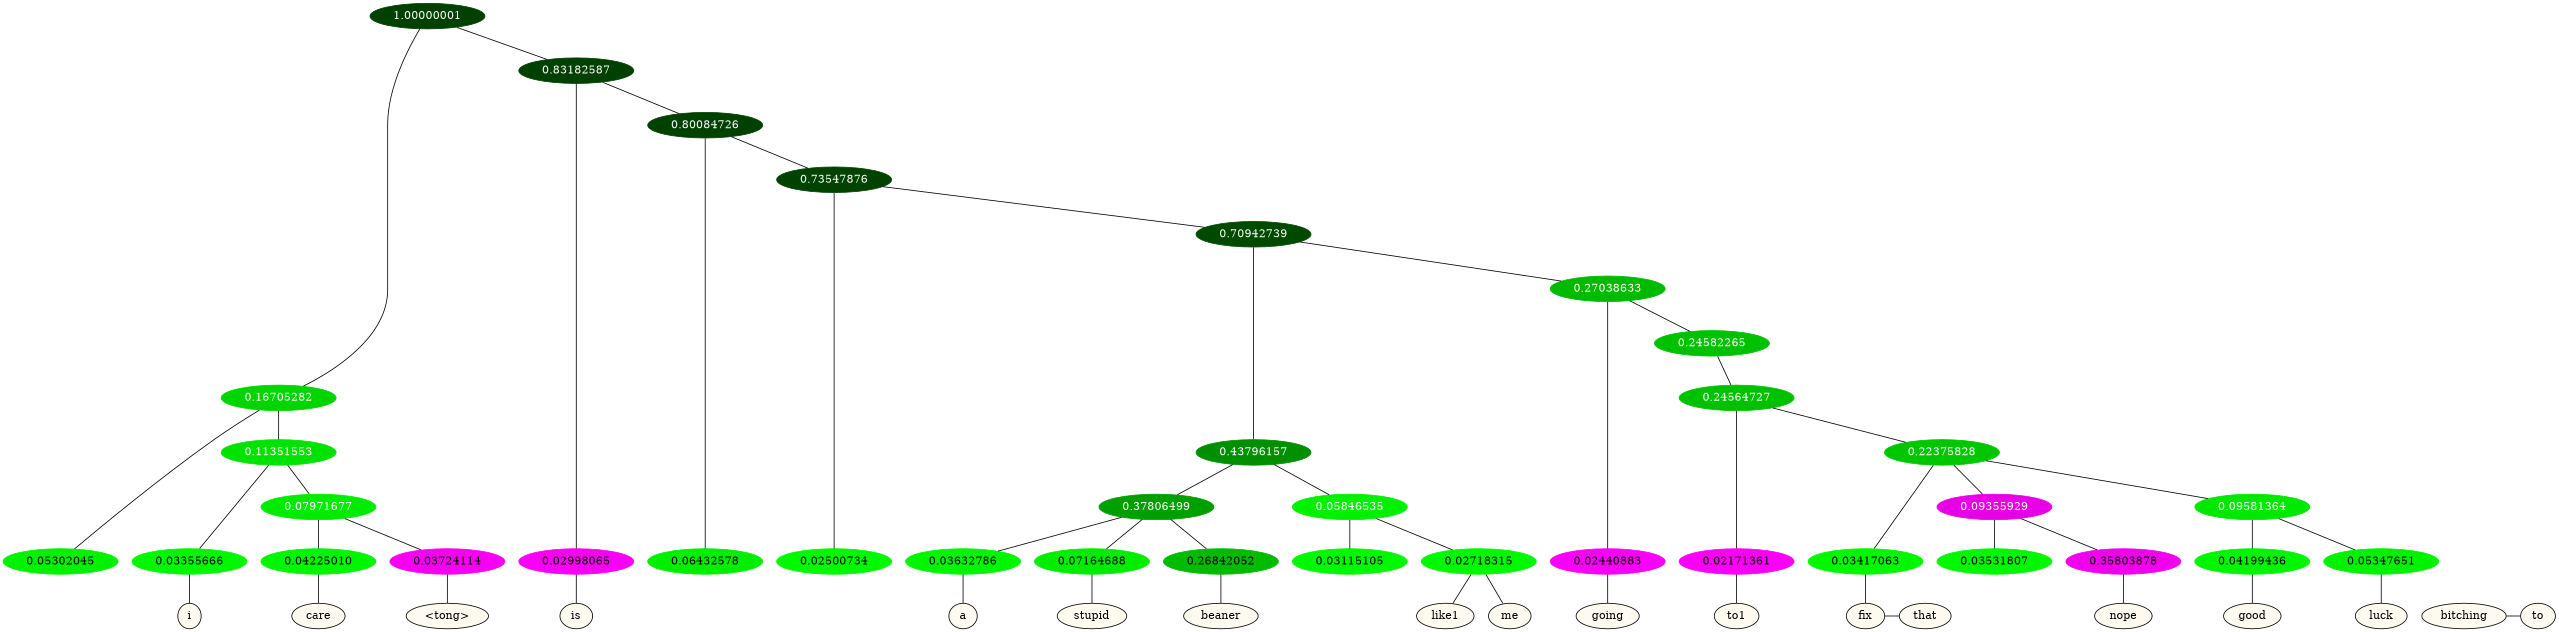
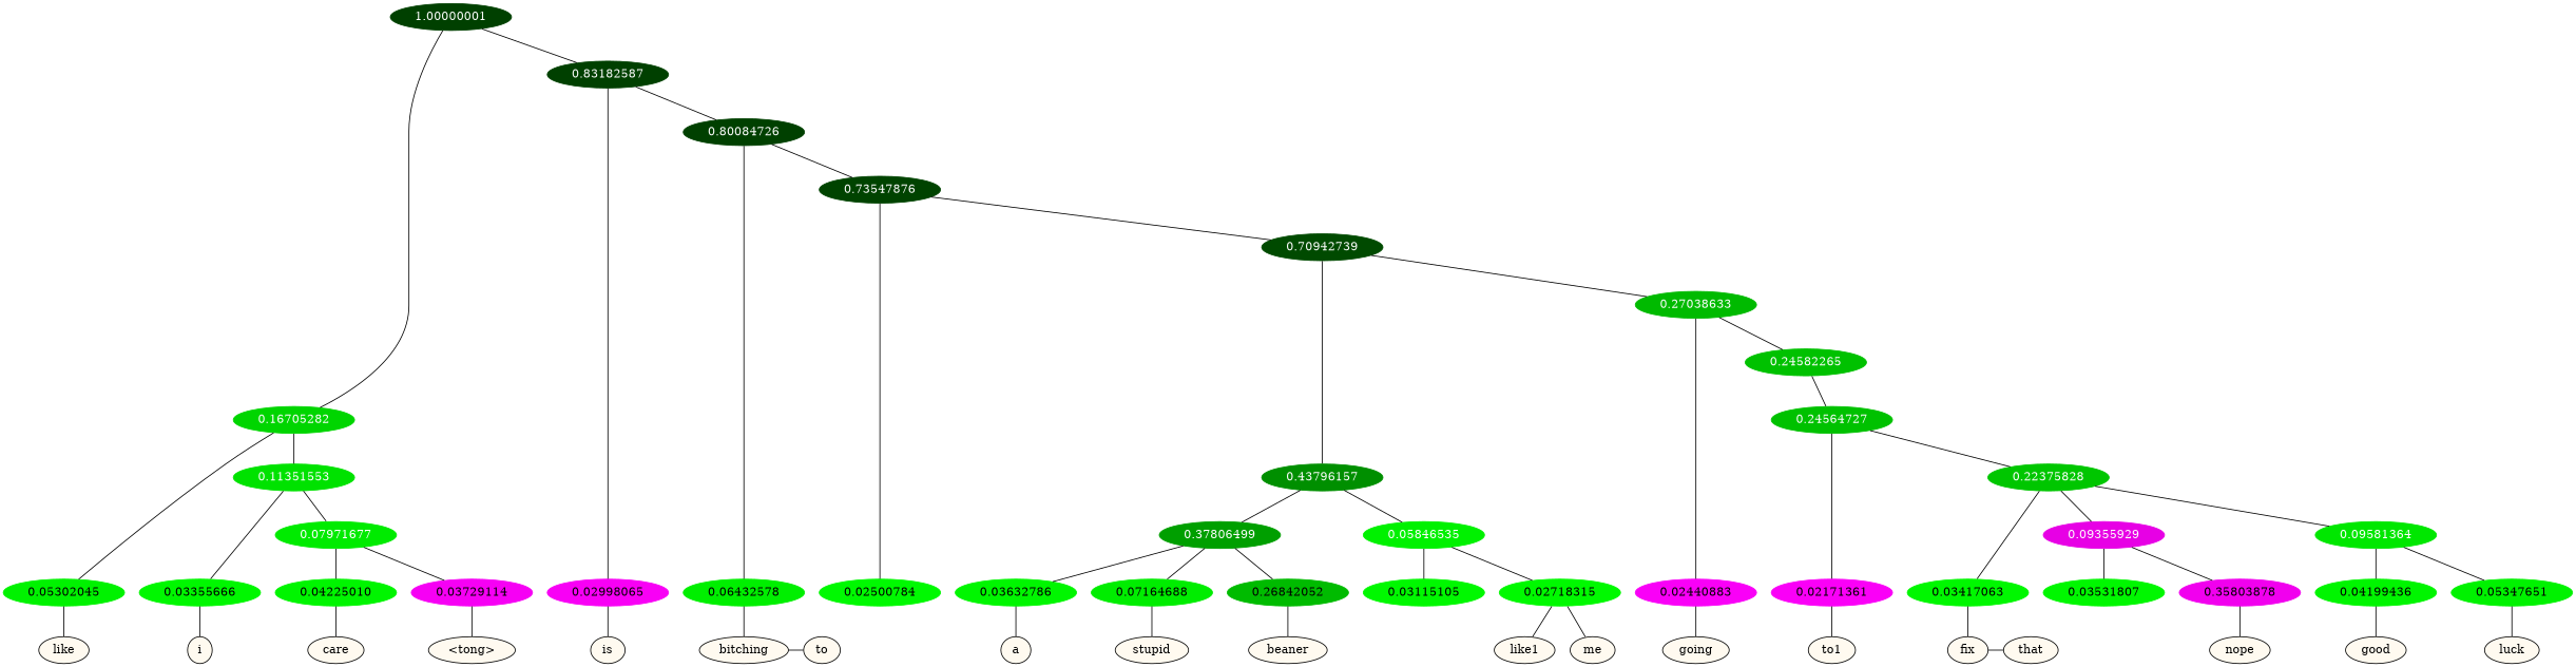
  graph {
    node [color=black format=png nodesep=0.001 ordering=out overlap_scaling=0.01 ranksep=0.001 style=filled]
+   n1 [fillcolor=floralwhite height=0.15 label=like style="filled,solid" width=0.15]
    n2 [fillcolor=floralwhite height=0.15 label=i style="filled,solid" width=0.15]
    n3 [fillcolor=floralwhite height=0.15 label=care style="filled,solid" width=0.15]
    n4 [fillcolor=floralwhite height=0.15 label="\<tong\>" style="filled,solid" width=0.15]
    n5 [fillcolor=floralwhite height=0.15 label=is style="filled,solid" width=0.15]
    n6 [fillcolor=floralwhite height=0.15 label=bitching style="filled,solid" width=0.15]
    n7 [fillcolor=floralwhite height=0.15 label=to style="filled,solid" width=0.15]
    n8 [fillcolor=floralwhite height=0.15 label=a style="filled,solid" width=0.15]
    n9 [fillcolor=floralwhite height=0.15 label=stupid style="filled,solid" width=0.15]
    n10 [fillcolor=floralwhite height=0.15 label=beaner style="filled,solid" width=0.15]
    n11 [fillcolor=floralwhite height=0.15 label=like1 style="filled,solid" width=0.15]
    n12 [fillcolor=floralwhite height=0.15 label=me style="filled,solid" width=0.15]
    n13 [fillcolor=floralwhite height=0.15 label=going style="filled,solid" width=0.15]
    n14 [fillcolor=floralwhite height=0.15 label=to1 style="filled,solid" width=0.15]
    n15 [fillcolor=floralwhite height=0.15 label=fix style="filled,solid" width=0.15]
    n16 [fillcolor=floralwhite height=0.15 label=that style="filled,solid" width=0.15]
    n17 [fillcolor=floralwhite height=0.15 label=nope style="filled,solid" width=0.15]
    n18 [fillcolor=floralwhite height=0.15 label=good style="filled,solid" width=0.15]
    n19 [fillcolor=floralwhite height=0.15 label=luck style="filled,solid" width=0.15]
    n20 [color="0.334 1.000 0.947" fontcolor=black height=0.15 label=0.05302045 width=0.15]
    n21 [color="0.334 1.000 0.966" fontcolor=black height=0.15 label=0.03355666 width=0.15]
    n22 [color="0.334 1.000 0.958" fontcolor=black height=0.15 label=0.04225010 width=0.15]
-   n23 [color="0.835 1.000 0.963" fontcolor=black height=0.15 label=0.03724114 width=0.15]
+   n23 [color="0.835 1.000 0.963" fontcolor=black height=0.15 label=0.03729114 width=0.15]
    n24 [color="0.835 1.000 0.970" fontcolor=black height=0.15 label=0.02998065 width=0.15]
    n25 [color="0.334 1.000 0.936" fontcolor=black height=0.15 label=0.06432578 width=0.15]
-   n26 [color="0.334 1.000 0.975" fontcolor=black height=0.15 label=0.02500734 width=0.15]
+   n26 [color="0.334 1.000 0.975" fontcolor=black height=0.15 label=0.02500784 width=0.15]
    n27 [color="0.334 1.000 0.964" fontcolor=black height=0.15 label=0.03632786 width=0.15]
    n28 [color="0.334 1.000 0.928" fontcolor=black height=0.15 label=0.07164688 width=0.15]
    n29 [color="0.334 1.000 0.732" fontcolor=black height=0.15 label=0.26842052 width=0.15]
    n30 [color="0.334 1.000 0.969" fontcolor=black height=0.15 label=0.03115105 width=0.15]
    n31 [color="0.334 1.000 0.973" fontcolor=black height=0.15 label=0.02718315 width=0.15]
    n32 [color="0.835 1.000 0.976" fontcolor=black height=0.15 label=0.02440883 width=0.15]
    n33 [color="0.835 1.000 0.978" fontcolor=black height=0.15 label=0.02171361 width=0.15]
    n34 [color="0.334 1.000 0.966" fontcolor=black height=0.15 label=0.03417063 width=0.15]
    n35 [color="0.334 1.000 0.965" fontcolor=black height=0.15 label=0.03531807 width=0.15]
    n36 [color="0.835 1.000 0.942" fontcolor=black height=0.15 label=0.35803878 width=0.15]
    n37 [color="0.334 1.000 0.958" fontcolor=black height=0.15 label=0.04199436 width=0.15]
    n38 [color="0.334 1.000 0.947" fontcolor=black height=0.15 label=0.05347651 width=0.15]
    n39 [color="0.334 1.000 0.250" fontcolor=grey99 height=0.15 label=1.00000001 width=0.15]
    n40 [color="0.334 1.000 0.833" fontcolor=grey99 height=0.15 label=0.16705282 width=0.15]
    n41 [color="0.334 1.000 0.250" fontcolor=grey99 height=0.15 label=0.83182587 width=0.15]
    n42 [color="0.334 1.000 0.886" fontcolor=grey99 height=0.15 label=0.11351553 width=0.15]
    n43 [color="0.334 1.000 0.250" fontcolor=grey99 height=0.15 label=0.80084726 width=0.15]
    n44 [color="0.334 1.000 0.920" fontcolor=grey99 height=0.15 label=0.07971677 width=0.15]
    n45 [color="0.334 1.000 0.265" fontcolor=grey99 height=0.15 label=0.73547876 width=0.15]
    n46 [color="0.334 1.000 0.291" fontcolor=grey99 height=0.15 label=0.70942739 width=0.15]
    n47 [color="0.334 1.000 0.562" fontcolor=grey99 height=0.15 label=0.43796157 width=0.15]
    n48 [color="0.334 1.000 0.730" fontcolor=grey99 height=0.15 label=0.27038633 width=0.15]
    n49 [color="0.334 1.000 0.622" fontcolor=grey99 height=0.15 label=0.37806499 width=0.15]
    n50 [color="0.334 1.000 0.942" fontcolor=grey99 height=0.15 label=0.05846535 width=0.15]
    n51 [color="0.334 1.000 0.754" fontcolor=grey99 height=0.15 label=0.24582265 width=0.15]
    n52 [color="0.334 1.000 0.754" fontcolor=grey99 height=0.15 label=0.24564727 width=0.15]
    n53 [color="0.334 1.000 0.776" fontcolor=grey99 height=0.15 label=0.22375828 width=0.15]
    n54 [color="0.835 1.000 0.906" fontcolor=grey99 height=0.15 label=0.09355929 width=0.15]
    n55 [color="0.334 1.000 0.904" fontcolor=grey99 height=0.15 label=0.09581364 width=0.15]
    subgraph sub_1 {
      rank=same
+     n1
      n2
      n3
      n4
      n5
      n6
      n7
      n8
      n9
      n10
      n11
      n12
      n13
      n14
      n15
      n16
      n17
      n18
      n19
    }
    subgraph sub_2 {
      rank=same
      n20
      n21
      n22
      n23
      n24
      n25
      n26
      n27
      n28
      n29
      n30
      n31
      n32
      n33
      n34
      n35
      n36
      n37
      n38
    }
    n6 -- n7
    n15 -- n16
+   n20 -- n1
    n21 -- n2
    n22 -- n3
    n23 -- n4
    n24 -- n5
+   n25 -- n6
    n27 -- n8
    n28 -- n9
    n29 -- n10
    n31 -- n11
    n31 -- n12
    n32 -- n13
    n33 -- n14
    n34 -- n15
    n36 -- n17
    n37 -- n18
    n38 -- n19
    n39 -- n40
    n39 -- n41
    n40 -- n20
    n40 -- n42
    n41 -- n24
    n41 -- n43
    n42 -- n21
    n42 -- n44
    n43 -- n25
    n43 -- n45
    n44 -- n22
    n44 -- n23
    n45 -- n26
    n45 -- n46
    n46 -- n47
    n46 -- n48
    n47 -- n49
    n47 -- n50
    n48 -- n32
    n48 -- n51
    n49 -- n27
    n49 -- n28
    n49 -- n29
    n50 -- n30
    n50 -- n31
    n51 -- n52
    n52 -- n33
    n52 -- n53
    n53 -- n34
    n53 -- n54
    n53 -- n55
    n54 -- n35
    n54 -- n36
    n55 -- n37
    n55 -- n38
  }
